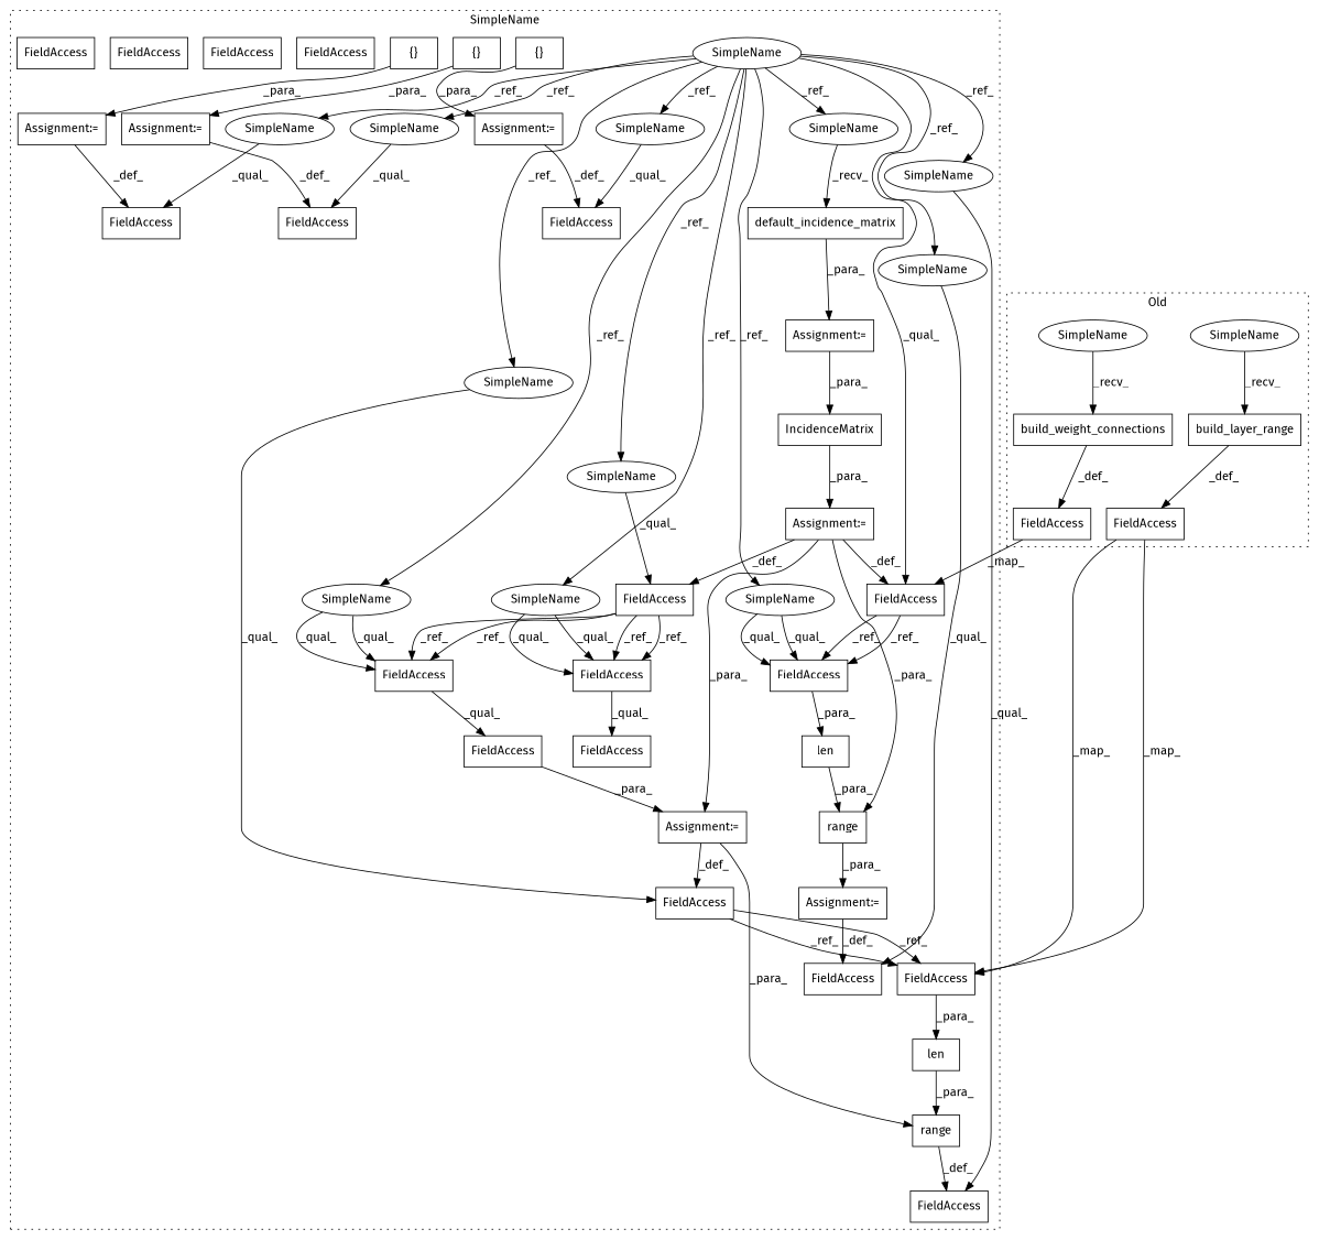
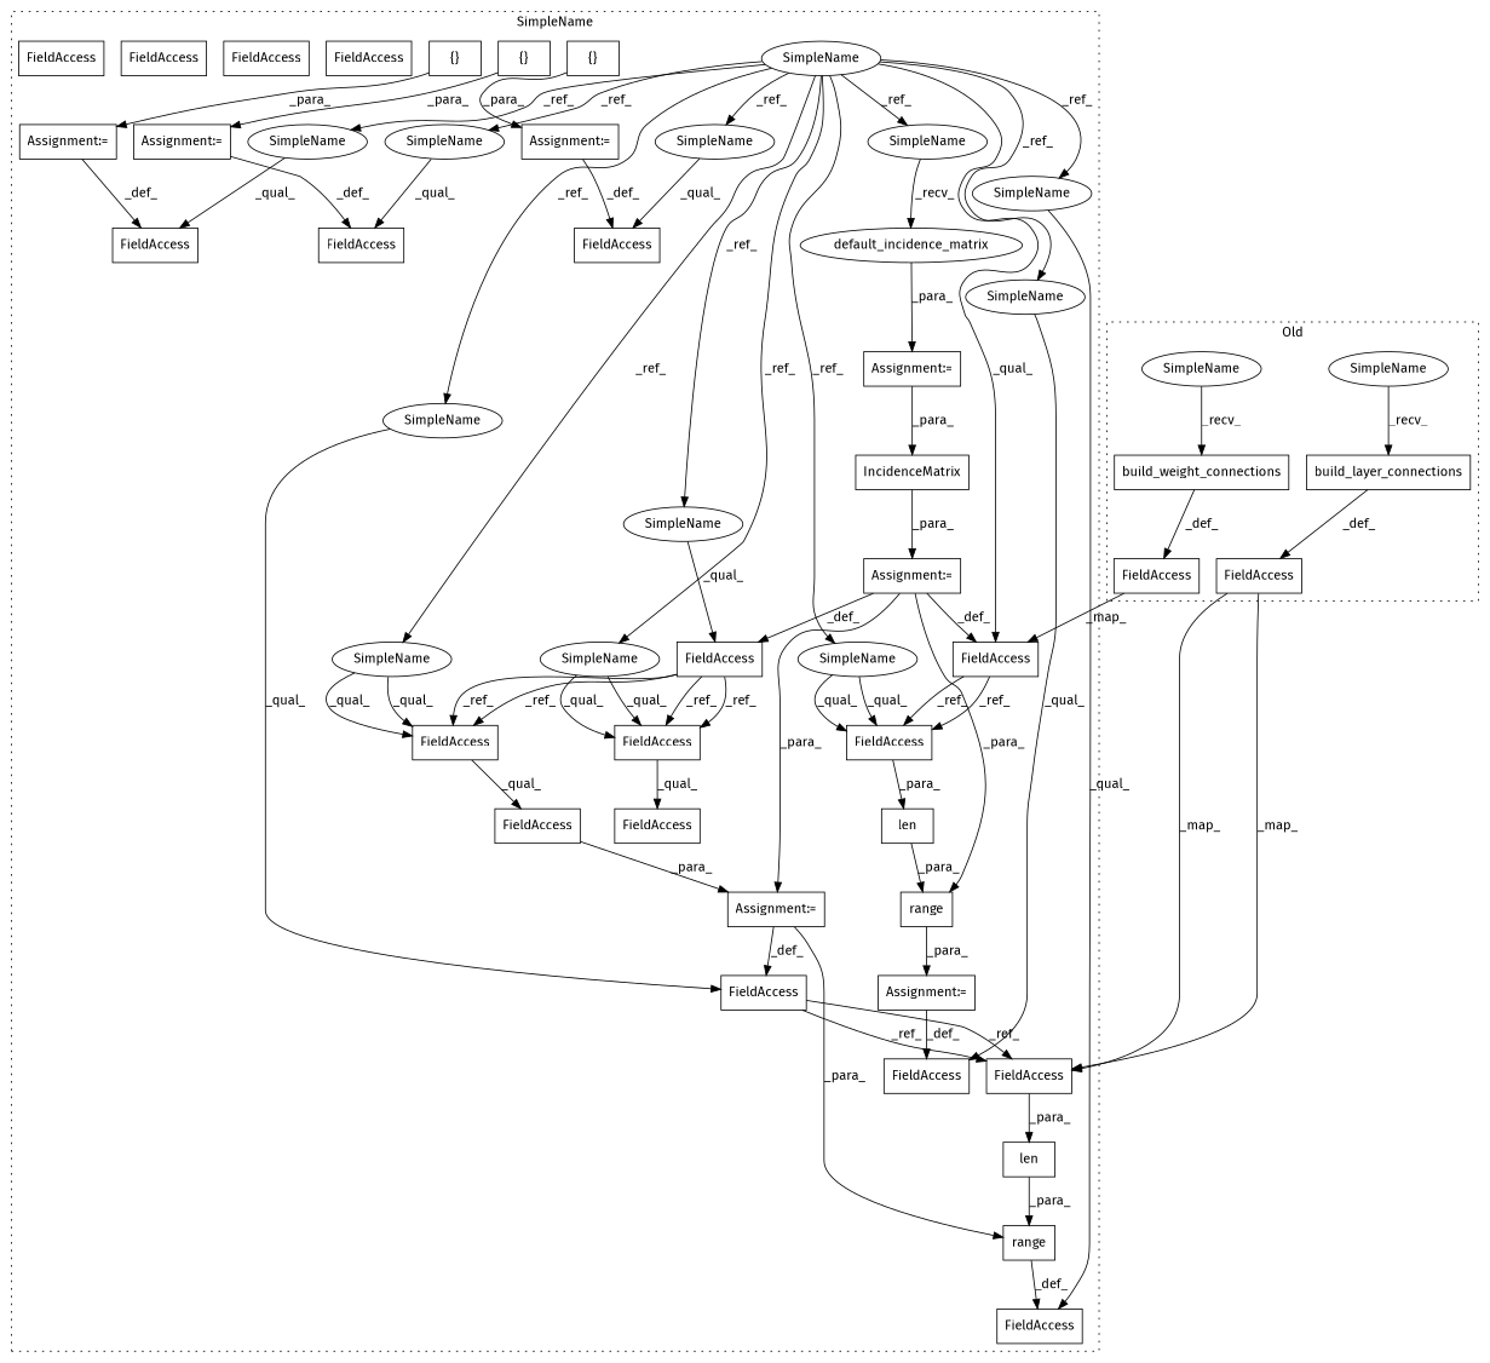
  digraph {
    fontname="Fira Sans"
    node [a=22 fontname="Fira Sans" l=4 s=3748 shape=box]
    edge [fontname="Fira Sans"]
    n1 [a=32 l=26 label=build_weight_connections s=2349]
-   n2 [a=32 l=25 label=build_layer_range s=2409]
+   n2 [a=32 l=25 label=build_layer_connections s=2409]
    n3 [l=22 label=FieldAccess s=2381]
    n4 [l=23 label=FieldAccess s=2320]
    n5 [a=42 label=SimpleName s=2344 shape=ellipse]
    n6 [a=42 label=SimpleName s=2404 shape=ellipse]
    n7 [a=32 l="16,1" label=IncidenceMatrix s="3686,3718"]
    n8 [a=32 l="4,1" label=len s="3979,4006"]
    n9 [l=22 label=FieldAccess s=3725]
    n10 [a=32 l="4,1" label=len s="3916,3942"]
    n11 [a=42 label=SimpleName s=3529 shape=ellipse]
    n12 [l=21 label=FieldAccess s=3888]
    n13 [l=21 label=FieldAccess s=3841]
    n14 [a=4 l=2 label="{}" s=3880]
    n15 [l=20 label=FieldAccess s=4014]
    n16 [a=4 l=2 label="{}" s=4052]
    n17 [l=21 label=FieldAccess s=4060]
    n18 [a=4 l=2 label="{}" s=4099]
    n19 [l=31 label=FieldAccess]
    n20 [l=22 label=FieldAccess s=3950]
    n21 [l=16 label=FieldAccess s=3669]
    n22 [l=16 label=FieldAccess s=3809]
    n23 [l=23 label=FieldAccess s=3983]
    n24 [l=16 label=FieldAccess]
    n25 [l=26 label=FieldAccess s=3809]
-   n26 [a=32 l=26 label=default_incidence_matrix s=3637]
+   n26 [a=32 l=26 label=default_incidence_matrix s=3637 shape=ellipse]
    n27 [a=32 l="6,1" label=range s="3910,3943"]
    n28 [a=7 l=1 label="Assignment:=" s=3972]
    n29 [a=32 l="6,1" label=range s="3973,4007"]
    n30 [a=7 l=1 label="Assignment:=" s=3631]
    n31 [a=7 l=1 label="Assignment:=" s=3747]
    n32 [a=7 l=1 label="Assignment:=" s=3685]
    n33 [a=7 l=1 label="Assignment:=" s=3862]
    n34 [a=7 l=1 label="Assignment:=" s=4034]
    n35 [a=7 l=1 label="Assignment:=" s=4081]
    n36 [l=22 label=FieldAccess s=3920]
    n37 [l=23 label=FieldAccess s=3785]
    n38 [a=42 label=SimpleName s=3809 shape=ellipse]
    n39 [a=42 label=SimpleName s=4060 shape=ellipse]
    n40 [a=42 label=SimpleName s=3841 shape=ellipse]
    n41 [a=42 label=SimpleName s=3632 shape=ellipse]
    n42 [a=42 label=SimpleName s=3725 shape=ellipse]
    n43 [a=42 label=SimpleName s=3983 shape=ellipse]
    n44 [a=42 label=SimpleName s=3888 shape=ellipse]
    n45 [a=42 label=SimpleName s=4014 shape=ellipse]
    n46 [a=42 label=SimpleName s=3950 shape=ellipse]
    n47 [a=42 label=SimpleName shape=ellipse]
    n48 [a=42 label=SimpleName s=3669 shape=ellipse]
    n49 [l=16 label=FieldAccess]
    n50 [l=16 label=FieldAccess s=3809]
    n51 [l=23 label=FieldAccess s=3983]
    n52 [l=22 label=FieldAccess s=3920]
    subgraph cluster_1 {
      label=Old
      style=dotted
      n1
      n2
      n3
      n4
      n5
      n6
    }
    subgraph cluster_2 {
      label=SimpleName
      style=dotted
      n7
      n8
      n9
      n10
      n11
      n12
      n13
      n14
      n15
      n16
      n17
      n18
      n19
      n20
      n21
      n22
      n23
      n24
      n25
      n26
      n27
      n28
      n29
      n30
      n31
      n32
      n33
      n34
      n35
      n36
      n37
      n38
      n39
      n40
      n41
      n42
      n43
      n44
      n45
      n46
      n47
      n48
      n49
      n50
      n51
      n52
    }
    n1 -> n4 [label=_def_]
    n2 -> n3 [label=_def_]
    n3 -> n52 [label=_map_]
    n3 -> n52 [label=_map_]
    n4 -> n37 [label=_map_]
    n5 -> n1 [label=_recv_]
    n6 -> n2 [label=_recv_]
    n7 -> n32 [label=_para_]
    n8 -> n29 [label=_para_]
    n9 -> n52 [label=_ref_]
    n9 -> n52 [label=_ref_]
    n10 -> n27 [label=_para_]
    n11 -> n37 [label=_qual_]
    n11 -> n38 [label=_ref_]
    n11 -> n39 [label=_ref_]
    n11 -> n40 [label=_ref_]
    n11 -> n41 [label=_ref_]
    n11 -> n42 [label=_ref_]
    n11 -> n43 [label=_ref_]
    n11 -> n44 [label=_ref_]
    n11 -> n45 [label=_ref_]
    n11 -> n46 [label=_ref_]
    n11 -> n47 [label=_ref_]
    n11 -> n48 [label=_ref_]
    n14 -> n33 [label=_para_]
    n16 -> n34 [label=_para_]
    n18 -> n35 [label=_para_]
    n19 -> n31 [label=_para_]
    n21 -> n49 [label=_ref_]
    n21 -> n49 [label=_ref_]
    n21 -> n50 [label=_ref_]
    n21 -> n50 [label=_ref_]
    n26 -> n30 [label=_para_]
    n27 -> n12 [label=_def_]
    n28 -> n20 [label=_def_]
    n29 -> n28 [label=_para_]
    n30 -> n7 [label=_para_]
    n31 -> n9 [label=_def_]
    n31 -> n27 [label=_para_]
    n32 -> n21 [label=_def_]
    n32 -> n29 [label=_para_]
    n32 -> n31 [label=_para_]
    n32 -> n37 [label=_def_]
    n33 -> n13 [label=_def_]
    n34 -> n15 [label=_def_]
    n35 -> n17 [label=_def_]
    n37 -> n51 [label=_ref_]
    n37 -> n51 [label=_ref_]
    n38 -> n50 [label=_qual_]
    n38 -> n50 [label=_qual_]
    n39 -> n17 [label=_qual_]
    n40 -> n13 [label=_qual_]
    n41 -> n26 [label=_recv_]
    n42 -> n9 [label=_qual_]
    n43 -> n51 [label=_qual_]
    n43 -> n51 [label=_qual_]
    n44 -> n12 [label=_qual_]
    n45 -> n15 [label=_qual_]
    n46 -> n20 [label=_qual_]
    n47 -> n49 [label=_qual_]
    n47 -> n49 [label=_qual_]
    n48 -> n21 [label=_qual_]
    n49 -> n19 [label=_qual_]
    n50 -> n25 [label=_qual_]
    n51 -> n8 [label=_para_]
    n52 -> n10 [label=_para_]
  }
